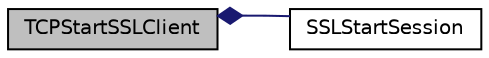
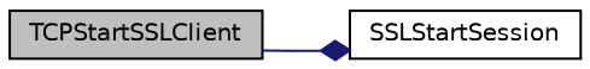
  digraph {
    rankdir=LR
    node [color=black fontname=Helvetica fontsize=10 shape=record style=filled]
    n1 [fillcolor=grey75 fontcolor=black height=0.2 label=TCPStartSSLClient width=0.4]
    n2 [fillcolor=white height=0.2 label=SSLStartSession width=0.4]
-   n2 -> n1 [color=midnightblue fontname=Helvetica fontsize=10 labelfontname=Helvetica labelfontsize=10 style=solid arrowhead=diamond]
+   n1 -> n2 [color=midnightblue fontname=Helvetica fontsize=10 labelfontname=Helvetica labelfontsize=10 style=solid arrowhead=diamond]
  }
